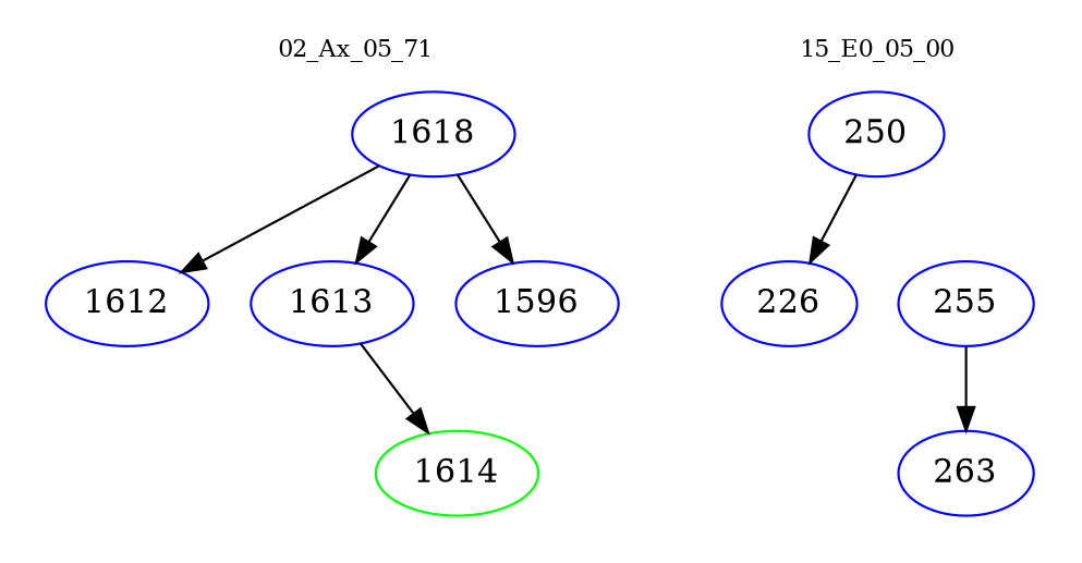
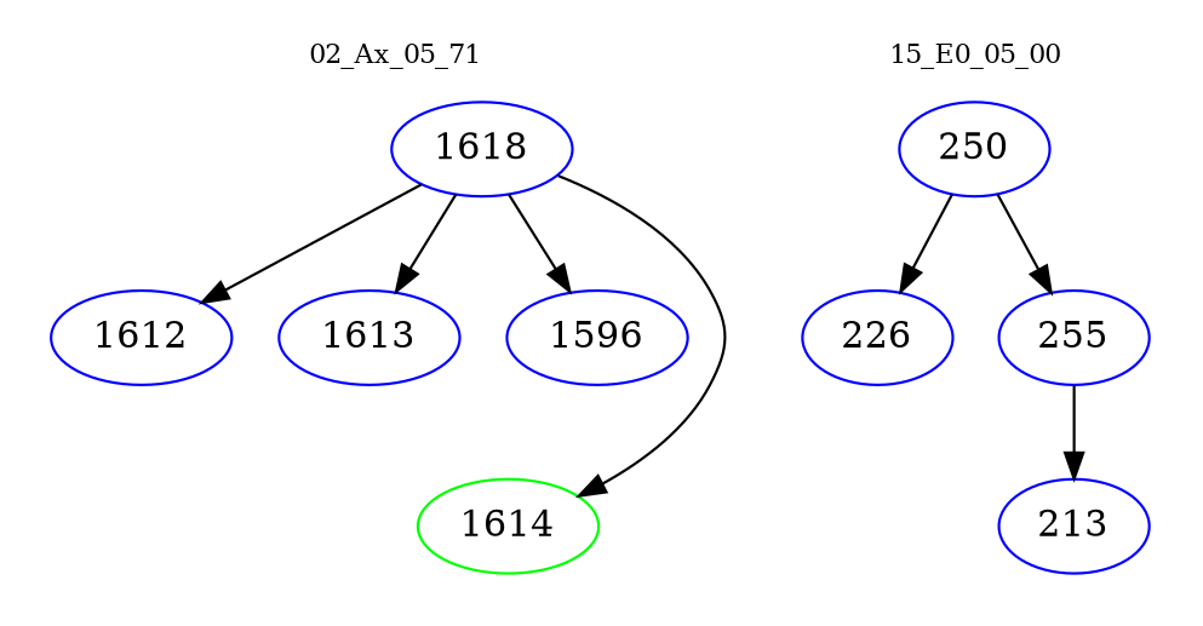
  digraph {
    node [color=blue]
    edge [color=black]
    n1 [label=1618]
    n2 [label=1612]
    n3 [label=1613]
    n4 [label=1596]
    n5 [color=green label=1614]
    n6 [label=250]
    n7 [label=226]
    n8 [label=255]
-   n9 [label=263]
+   n9 [label=213]
    subgraph cluster_1 {
      color=white
      fontsize=10
      label="02_Ax_05_71"
      n1
      n2
      n3
      n4
      n5
    }
    subgraph cluster_2 {
      color=white
      fontsize=10
      label="15_E0_05_00"
      n6
      n7
      n8
      n9
    }
    n1 -> n2
    n1 -> n3
    n1 -> n4
-   n3 -> n5
+   n1 -> n5
    n6 -> n7
+   n6 -> n8
    n8 -> n9
  }
